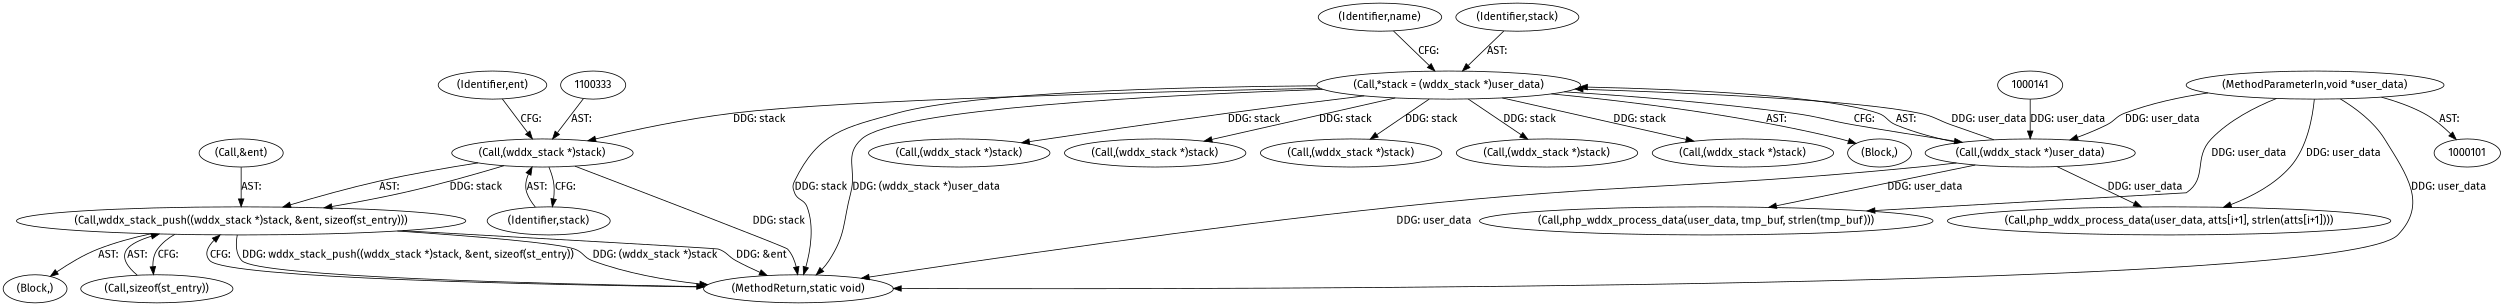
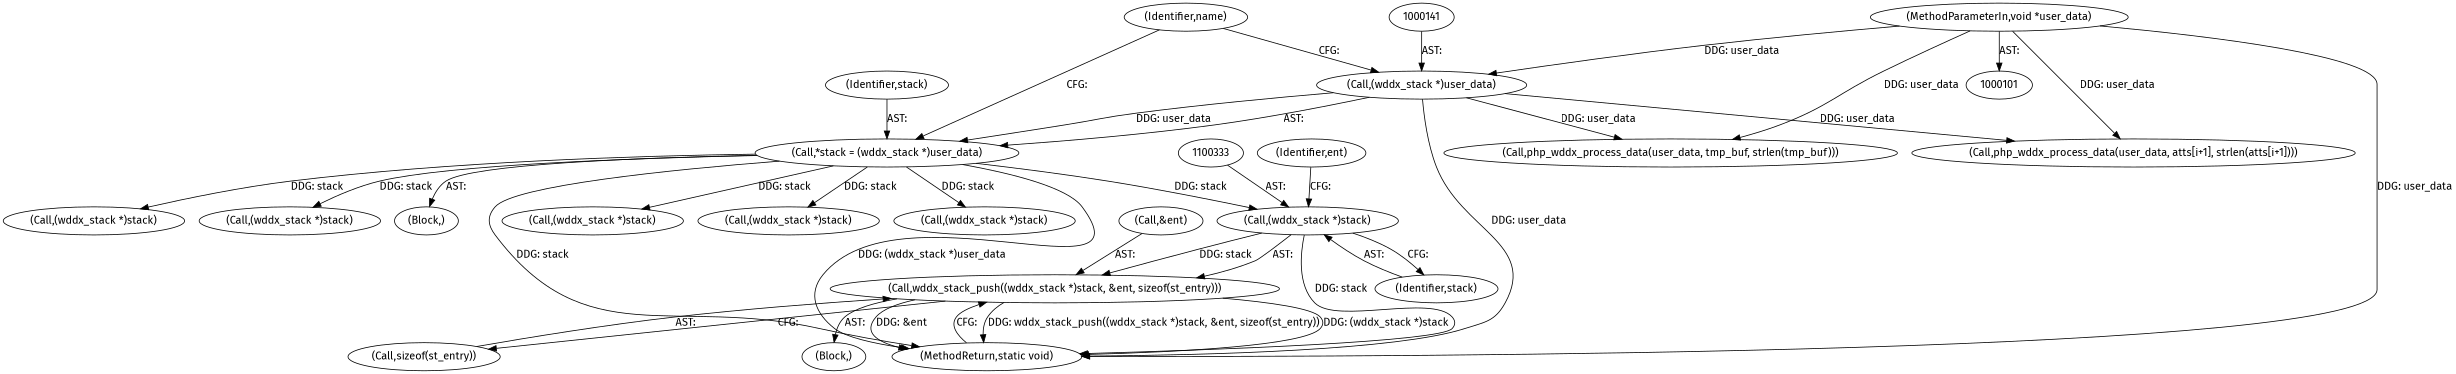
  digraph {
    fontname="Fira Sans"
    node [fontname="Fira Sans"]
    edge [fontname="Fira Sans"]
    n1 [label="(Call,(wddx_stack *)stack)"]
    n2 [label="(Call,wddx_stack_push((wddx_stack *)stack, &ent, sizeof(st_entry)))"]
    n3 [label="(MethodReturn,static void)"]
    n4 [label="(Identifier,stack)"]
    n5 [label="(Block,)"]
    n6 [label="(Call,sizeof(st_entry))"]
    n7 [label="(Call,*stack = (wddx_stack *)user_data)"]
    n8 [label="(Call,(wddx_stack *)user_data)"]
    n9 [label="(Call,(wddx_stack *)stack)"]
    n10 [label="(Call,(wddx_stack *)stack)"]
    n11 [label="(Call,(wddx_stack *)stack)"]
    n12 [label="(Call,(wddx_stack *)stack)"]
    n13 [label="(Call,(wddx_stack *)stack)"]
    n14 [label="(Block,)"]
    n15 [label="(Call,php_wddx_process_data(user_data, atts[i+1], strlen(atts[i+1])))"]
    n16 [label="(Call,php_wddx_process_data(user_data, tmp_buf, strlen(tmp_buf)))"]
    n17 [label="(MethodParameterIn,void *user_data)"]
    1000101
    n19 [label="(Identifier,name)"]
    n20 [label="(Identifier,stack)"]
    n21 [label="(Call,&ent)"]
    n22 [label="(Identifier,ent)"]
    n23 [label=1100333]
    n24 [label=1000141]
    n1 -> n2 [label="AST: "]
    n1 -> n2 [label="DDG: stack"]
    n1 -> n3 [label="DDG: stack"]
    n1 -> n4 [label="CFG: "]
    n2 -> n3 [label="DDG: wddx_stack_push((wddx_stack *)stack, &ent, sizeof(st_entry))"]
    n2 -> n3 [label="DDG: (wddx_stack *)stack"]
    n2 -> n3 [label="DDG: &ent"]
    n2 -> n5 [label="AST: "]
    n2 -> n6 [label="CFG: "]
    n3 -> n2 [label="CFG: "]
    n4 -> n1 [label="AST: "]
    n6 -> n2 [label="AST: "]
    n7 -> n1 [label="DDG: stack"]
    n7 -> n3 [label="DDG: (wddx_stack *)user_data"]
    n7 -> n3 [label="DDG: stack"]
-   n7 -> n8 [label="CFG: "]
+   n19 -> n8 [label="CFG: "]
    n7 -> n9 [label="DDG: stack"]
    n7 -> n10 [label="DDG: stack"]
    n7 -> n11 [label="DDG: stack"]
    n7 -> n12 [label="DDG: stack"]
    n7 -> n13 [label="DDG: stack"]
    n7 -> n14 [label="AST: "]
    n8 -> n3 [label="DDG: user_data"]
    n8 -> n7 [label="AST: "]
    n8 -> n7 [label="DDG: user_data"]
    n8 -> n15 [label="DDG: user_data"]
    n8 -> n16 [label="DDG: user_data"]
    n17 -> n3 [label="DDG: user_data"]
    n17 -> n8 [label="DDG: user_data"]
    n17 -> n15 [label="DDG: user_data"]
    n17 -> n16 [label="DDG: user_data"]
    n17 -> 1000101 [label="AST: "]
    n19 -> n7 [label="CFG: "]
    n20 -> n7 [label="AST: "]
    n21 -> n2 [label="AST: "]
    n22 -> n1 [label="CFG: "]
    n23 -> n1 [label="AST: "]
-   n24 -> n8 [label="DDG: user_data"]
+   n24 -> n8 [label="AST: "]
  }
